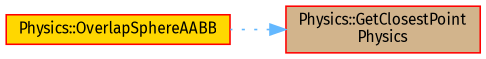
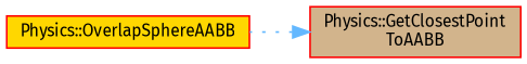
  digraph {
    rankdir=RL
    fontname="Fira Sans"
    node [color=red fontname="Fira Sans" fontsize=10 shape=box style=filled]
-   n1 [fillcolor=tan fontcolor=black height=0.2 label="Physics::GetClosestPoint\lPhysics" width=0.4]
+   n1 [fillcolor=tan fontcolor=black height=0.2 label="Physics::GetClosestPoint\lToAABB" width=0.4]
    n2 [fillcolor=gold height=0.2 label="Physics::OverlapSphereAABB" width=0.4]
    n1 -> n2 [color=steelblue1 dir=back fontname="Fira Sans" fontsize=10 labelfontname=Helvetica labelfontsize=10 style=dotted]
  }
